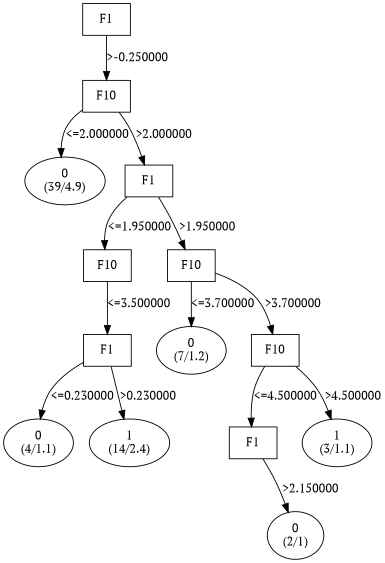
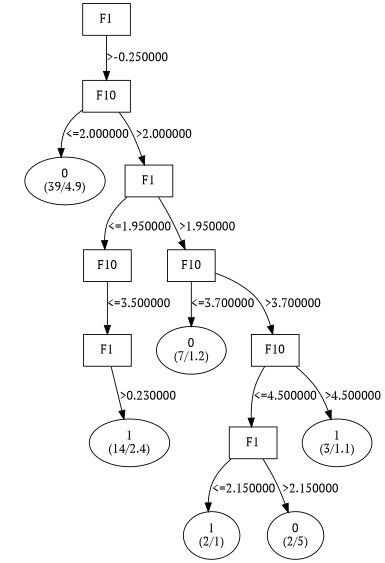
  digraph {
    fontname="PT Serif"
    node [fontname="PT Serif" shape=box]
    edge [fontname="PT Serif"]
    n1 [label="F1\n"]
    n2 [label="F10\n"]
    n3 [label="0\n(39/4.9)" shape=ellipse]
    n4 [label="F1\n"]
    n5 [label="F10\n"]
    n6 [label="F10\n"]
    n7 [label="F1\n"]
    n8 [label="0\n(7/1.2)" shape=ellipse]
    n9 [label="F10\n"]
-   n10 [label="0\n(4/1.1)" shape=ellipse]
    n11 [label="1\n(14/2.4)" shape=ellipse]
    n12 [label="F1\n"]
    n13 [label="1\n(3/1.1)" shape=ellipse]
-   n15 [label="0\n(2/1)" shape=ellipse]
+   n14 [label="1\n(2/1)" shape=ellipse]
+   n15 [label="0\n(2/5)" shape=ellipse]
    n1 -> n2 [label=">-0.250000"]
    n2 -> n3 [label="<=2.000000"]
    n2 -> n4 [label=">2.000000"]
    n4 -> n5 [label="<=1.950000"]
    n4 -> n6 [label=">1.950000"]
    n5 -> n7 [label="<=3.500000"]
    n6 -> n8 [label="<=3.700000"]
    n6 -> n9 [label=">3.700000"]
-   n7 -> n10 [label="<=0.230000"]
    n7 -> n11 [label=">0.230000"]
    n9 -> n12 [label="<=4.500000"]
    n9 -> n13 [label=">4.500000"]
+   n12 -> n14 [label="<=2.150000"]
    n12 -> n15 [label=">2.150000"]
  }
